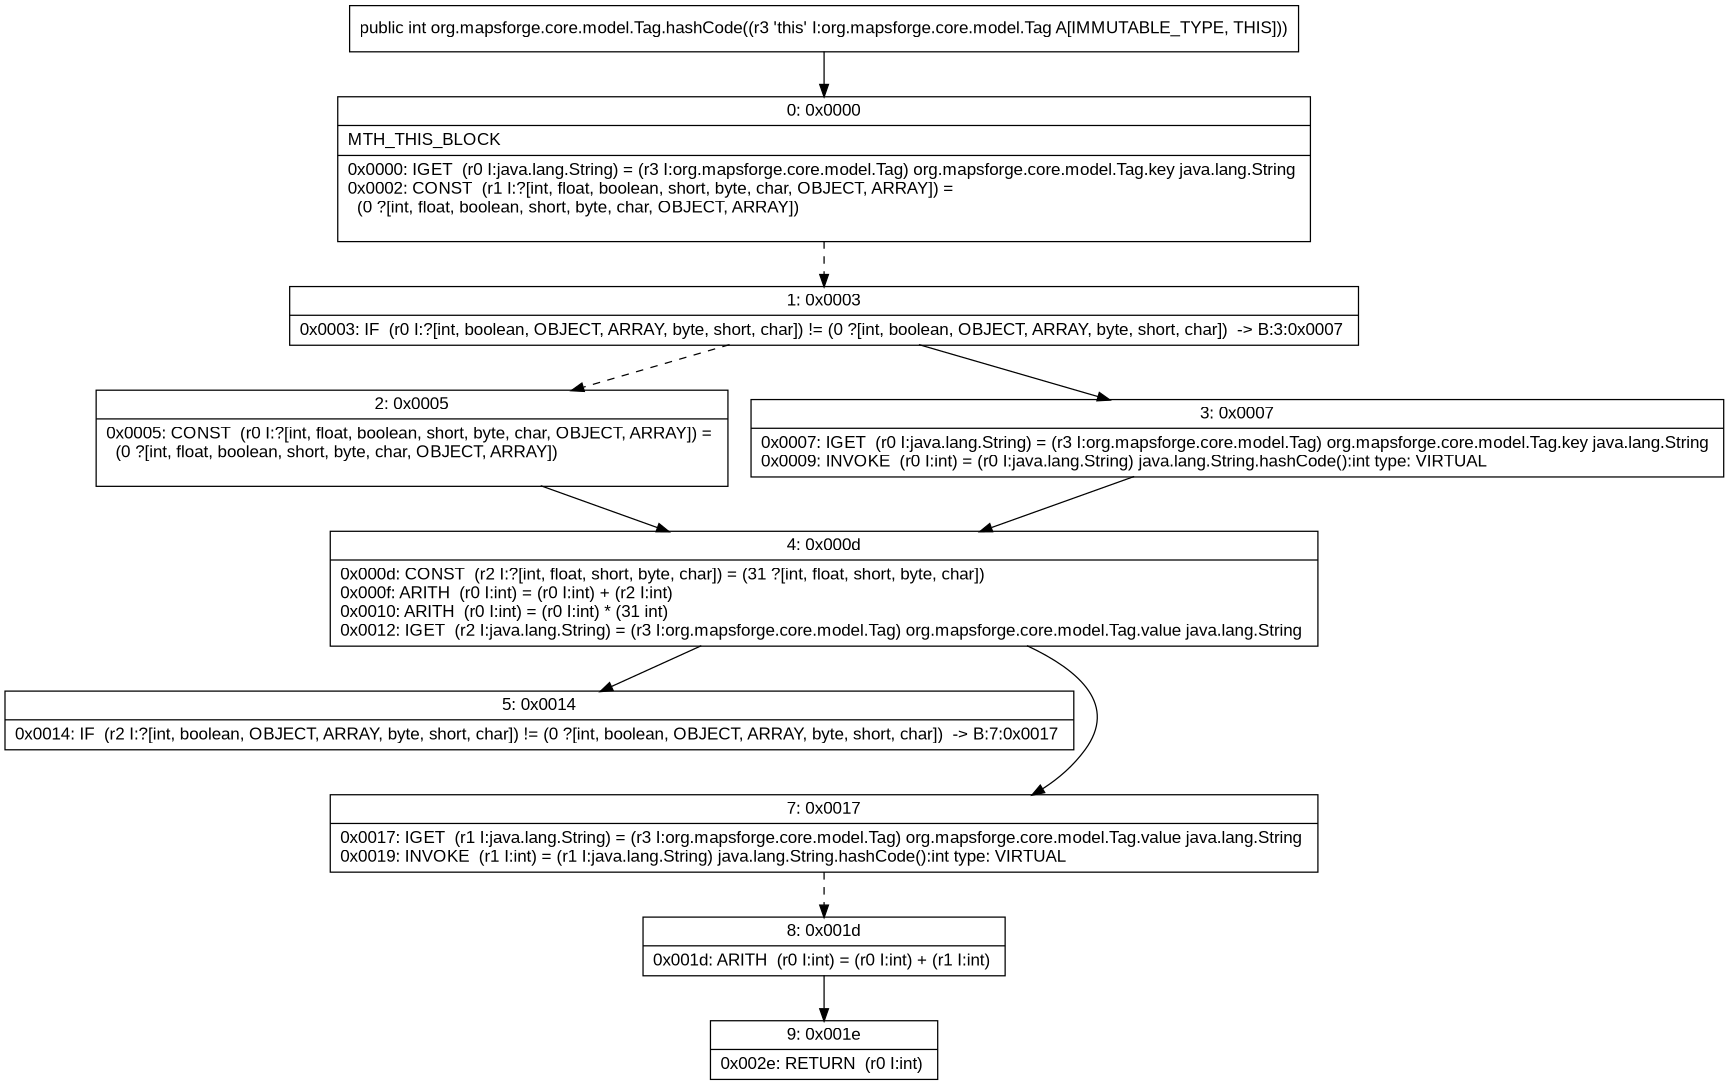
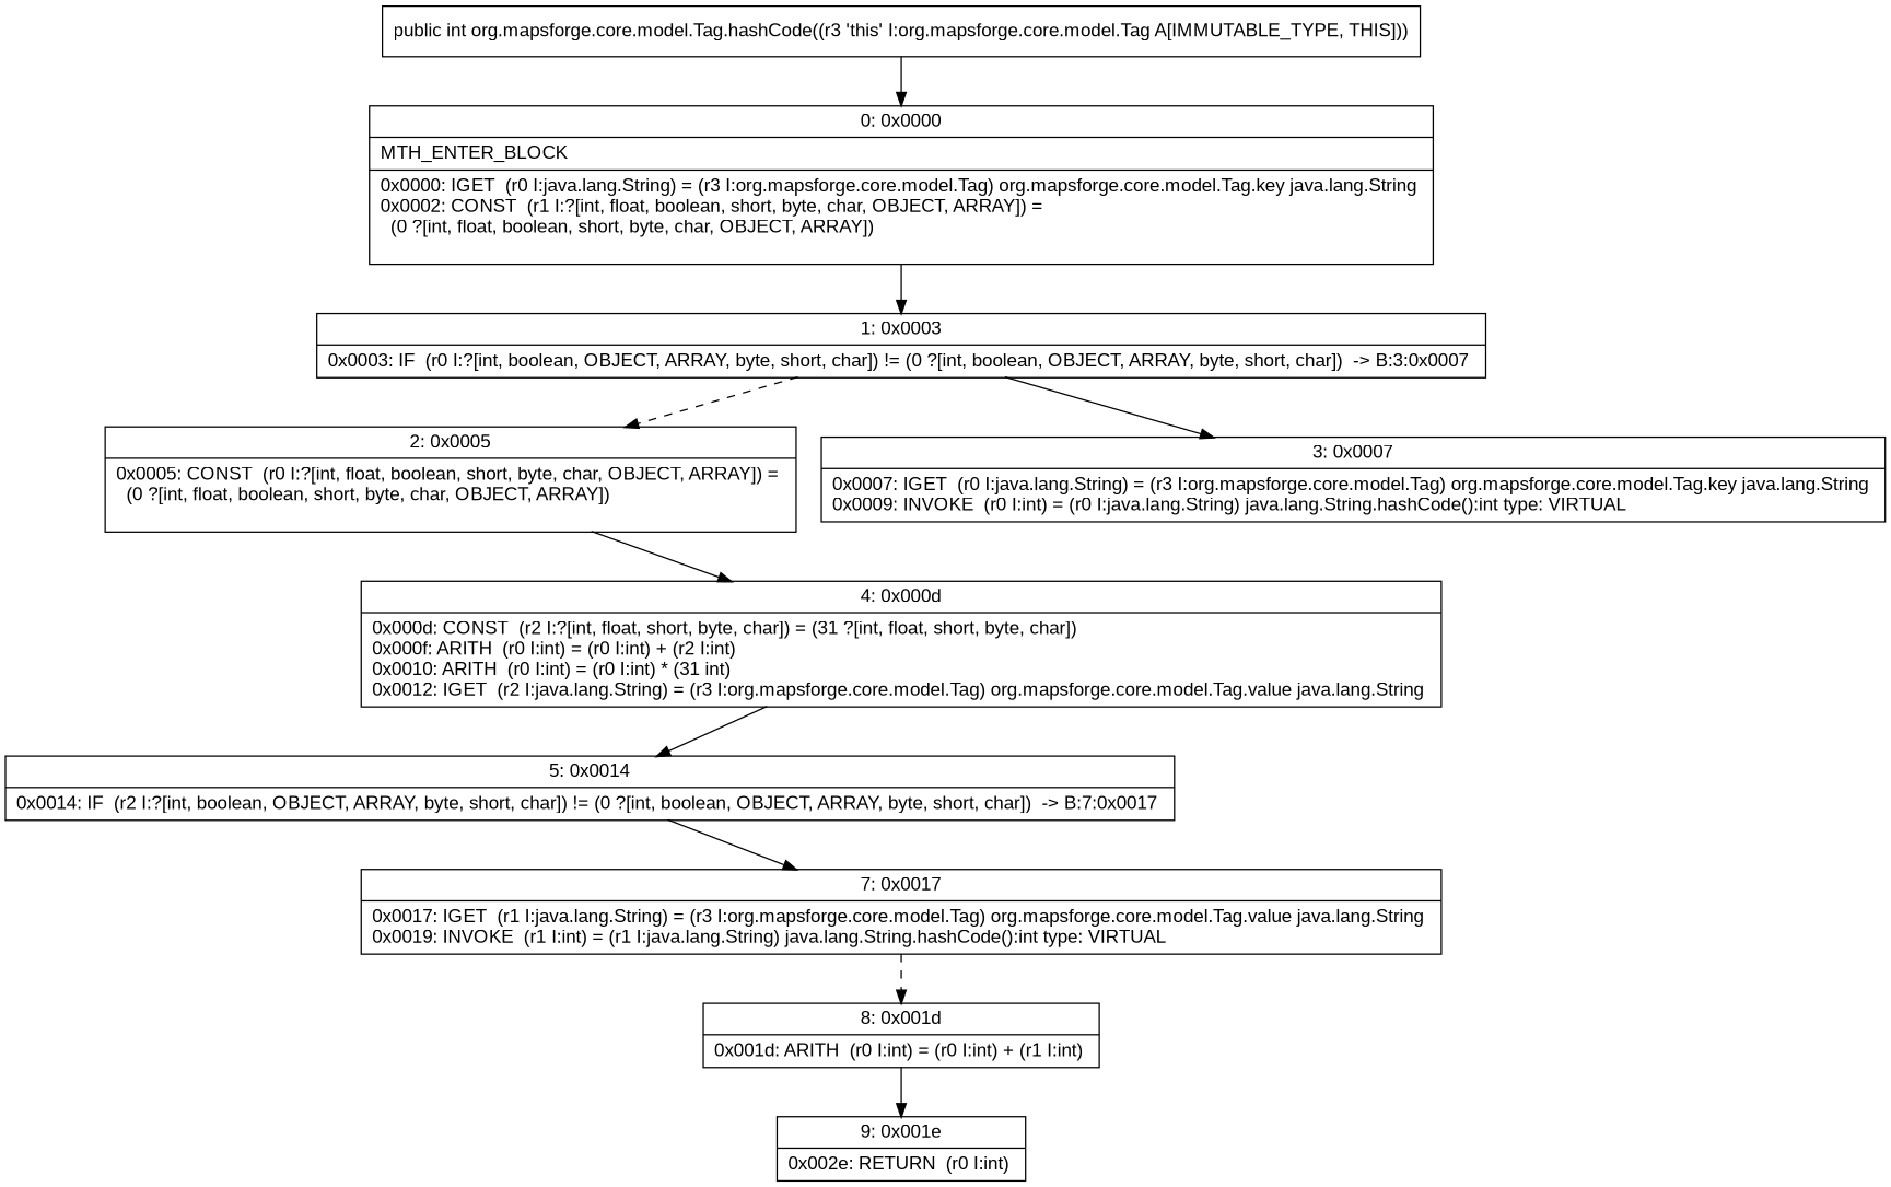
  digraph {
    fontname="Liberation Sans"
    node [fontname="Liberation Sans" shape=record]
    edge [fontname="Liberation Sans"]
-   n1 [label="{0\:\ 0x0000|MTH_THIS_BLOCK\l|0x0000: IGET  (r0 I:java.lang.String) = (r3 I:org.mapsforge.core.model.Tag) org.mapsforge.core.model.Tag.key java.lang.String \l0x0002: CONST  (r1 I:?[int, float, boolean, short, byte, char, OBJECT, ARRAY]) = \l  (0 ?[int, float, boolean, short, byte, char, OBJECT, ARRAY])\l \l}"]
+   n1 [label="{0\:\ 0x0000|MTH_ENTER_BLOCK\l|0x0000: IGET  (r0 I:java.lang.String) = (r3 I:org.mapsforge.core.model.Tag) org.mapsforge.core.model.Tag.key java.lang.String \l0x0002: CONST  (r1 I:?[int, float, boolean, short, byte, char, OBJECT, ARRAY]) = \l  (0 ?[int, float, boolean, short, byte, char, OBJECT, ARRAY])\l \l}"]
    n2 [label="{1\:\ 0x0003|0x0003: IF  (r0 I:?[int, boolean, OBJECT, ARRAY, byte, short, char]) != (0 ?[int, boolean, OBJECT, ARRAY, byte, short, char])  \-\> B:3:0x0007 \l}"]
    n3 [label="{2\:\ 0x0005|0x0005: CONST  (r0 I:?[int, float, boolean, short, byte, char, OBJECT, ARRAY]) = \l  (0 ?[int, float, boolean, short, byte, char, OBJECT, ARRAY])\l \l}"]
    n4 [label="{3\:\ 0x0007|0x0007: IGET  (r0 I:java.lang.String) = (r3 I:org.mapsforge.core.model.Tag) org.mapsforge.core.model.Tag.key java.lang.String \l0x0009: INVOKE  (r0 I:int) = (r0 I:java.lang.String) java.lang.String.hashCode():int type: VIRTUAL \l}"]
    n5 [label="{4\:\ 0x000d|0x000d: CONST  (r2 I:?[int, float, short, byte, char]) = (31 ?[int, float, short, byte, char]) \l0x000f: ARITH  (r0 I:int) = (r0 I:int) + (r2 I:int) \l0x0010: ARITH  (r0 I:int) = (r0 I:int) * (31 int) \l0x0012: IGET  (r2 I:java.lang.String) = (r3 I:org.mapsforge.core.model.Tag) org.mapsforge.core.model.Tag.value java.lang.String \l}"]
    n6 [label="{5\:\ 0x0014|0x0014: IF  (r2 I:?[int, boolean, OBJECT, ARRAY, byte, short, char]) != (0 ?[int, boolean, OBJECT, ARRAY, byte, short, char])  \-\> B:7:0x0017 \l}"]
    n7 [label="{7\:\ 0x0017|0x0017: IGET  (r1 I:java.lang.String) = (r3 I:org.mapsforge.core.model.Tag) org.mapsforge.core.model.Tag.value java.lang.String \l0x0019: INVOKE  (r1 I:int) = (r1 I:java.lang.String) java.lang.String.hashCode():int type: VIRTUAL \l}"]
    n8 [label="{8\:\ 0x001d|0x001d: ARITH  (r0 I:int) = (r0 I:int) + (r1 I:int) \l}"]
    n9 [label="{9\:\ 0x001e|0x002e: RETURN  (r0 I:int) \l}"]
    n10 [label="{public int org.mapsforge.core.model.Tag.hashCode((r3 'this' I:org.mapsforge.core.model.Tag A[IMMUTABLE_TYPE, THIS])) }"]
-   n1 -> n2 [style=dashed]
+   n1 -> n2
    n2 -> n3 [style=dashed]
    n2 -> n4
    n3 -> n5
-   n4 -> n5
    n5 -> n6
-   n5 -> n7
+   n6 -> n7
    n7 -> n8 [style=dashed]
    n8 -> n9
    n10 -> n1
  }
